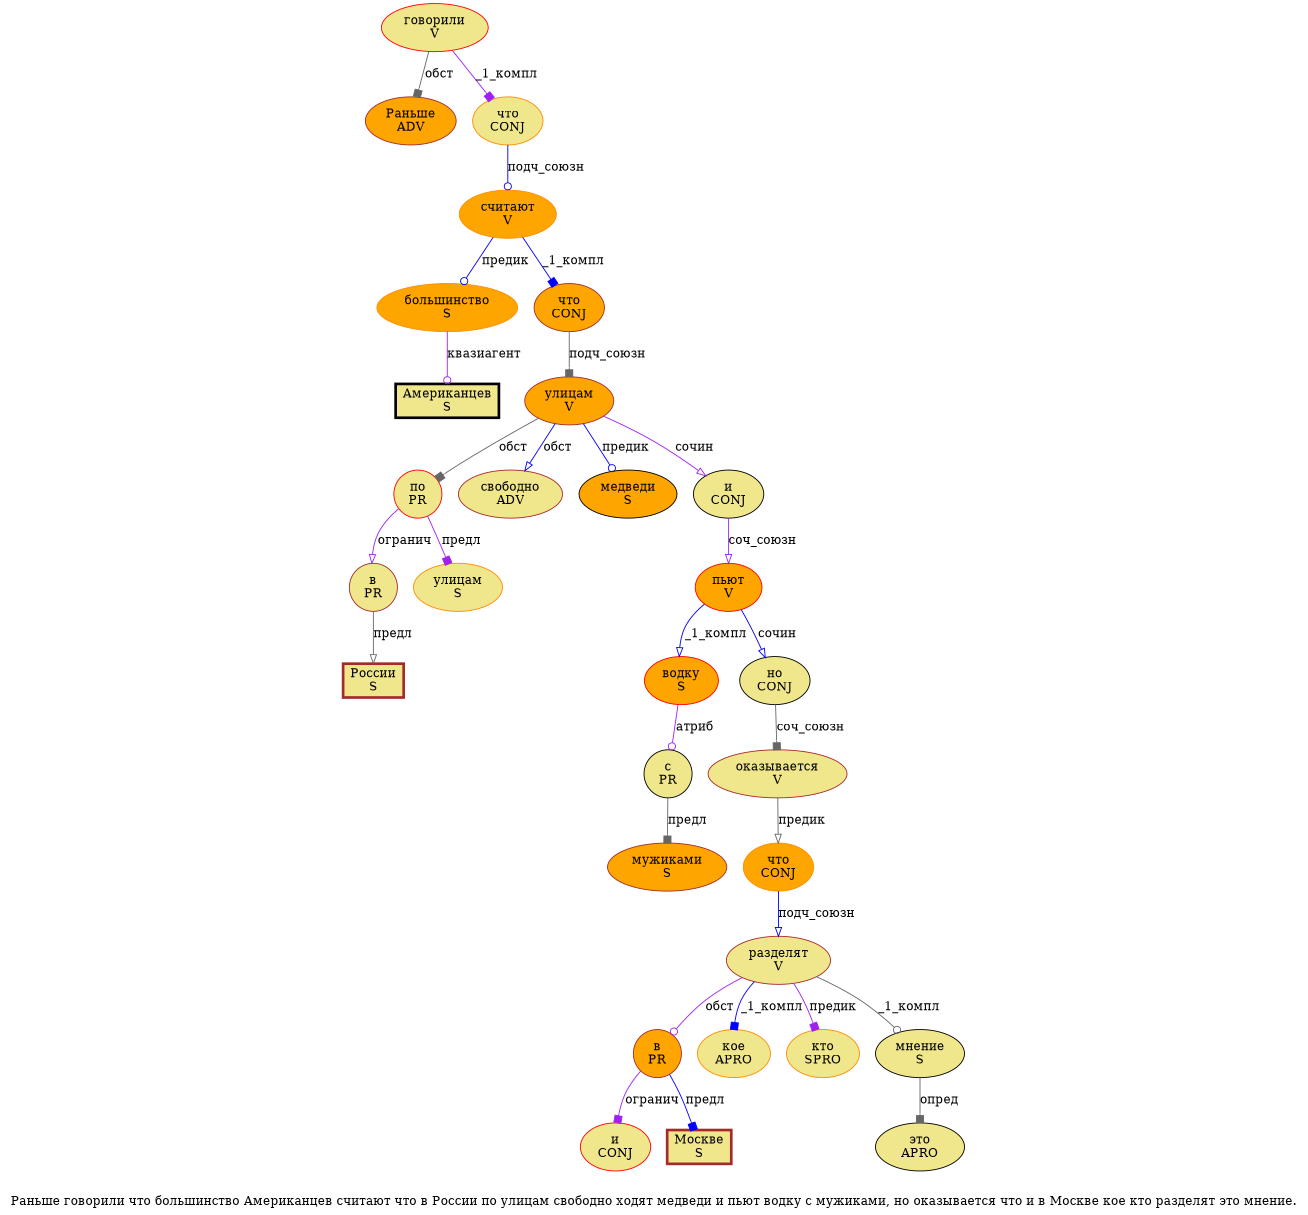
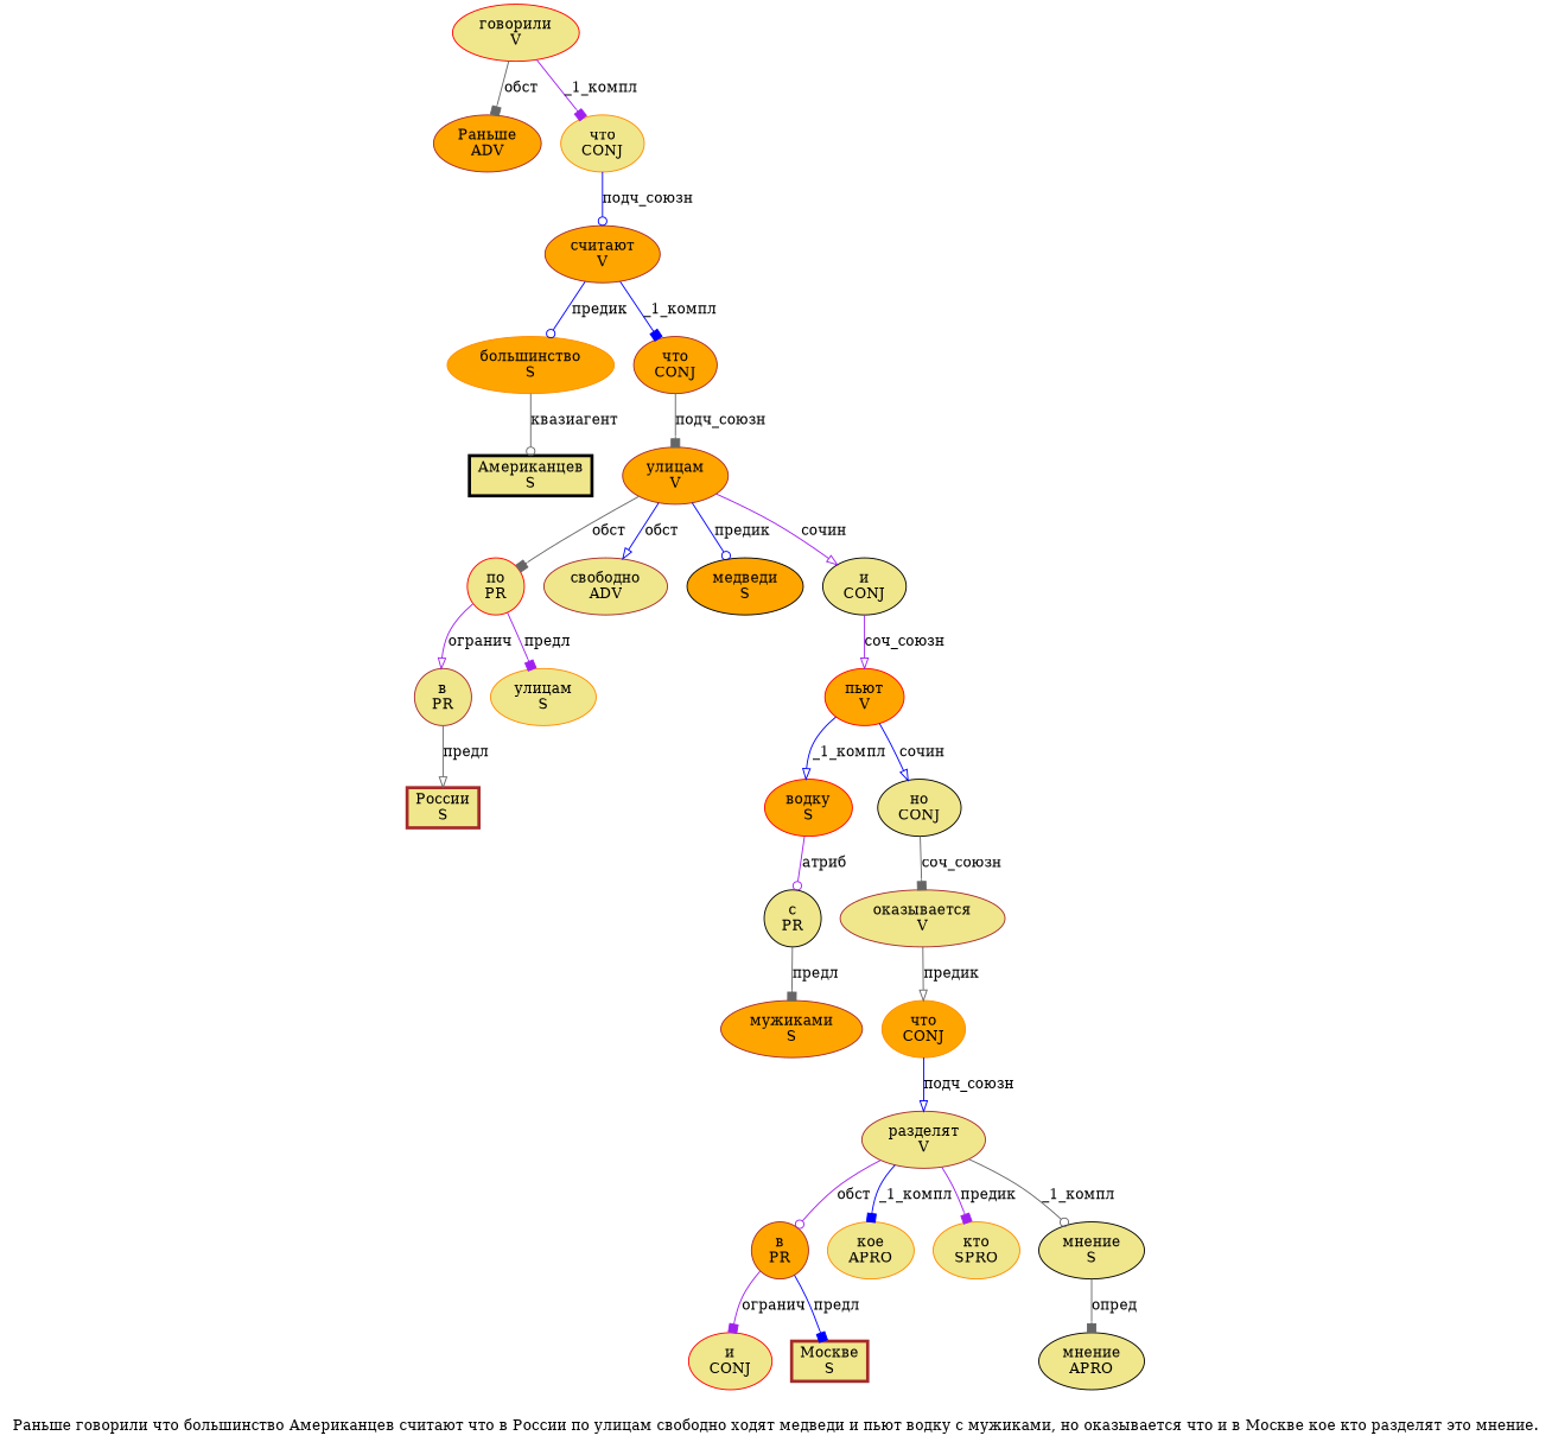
  digraph {
    label="Раньше говорили что большинство Американцев считают что в России по улицам свободно ходят медведи и пьют водку с мужиками, но оказывается что и в Москве кое кто разделят это мнение."
    node [color=brown fillcolor=khaki penwidth=1 shape=ellipse style=filled]
    edge [arrowhead=box color=gray40]
    n1 [fillcolor=orange label="Раньше\nADV"]
    n2 [color=red label="говорили\nV"]
    n3 [color=darkorange label="что\nCONJ"]
-   n4 [color=darkorange fillcolor=orange label="считают\nV"]
+   n4 [fillcolor=orange label="считают\nV"]
    n5 [color=darkorange fillcolor=orange label="большинство\nS"]
    n6 [fillcolor=orange label="что\nCONJ"]
    n7 [color=black label="Американцев\nS" penwidth=3 shape=box]
    n8 [fillcolor=orange label="улицам\nV"]
    n9 [color=red label="по\nPR"]
    n10 [label="свободно\nADV"]
    n11 [color=black fillcolor=orange label="медведи\nS"]
    n12 [color=black label="и\nCONJ"]
    n13 [label="в\nPR"]
    n14 [label="России\nS" penwidth=3 shape=box]
    n15 [color=darkorange label="улицам\nS"]
    n16 [color=red fillcolor=orange label="пьют\nV"]
    n17 [color=red fillcolor=orange label="водку\nS"]
    n18 [color=black label="но\nCONJ"]
    n19 [color=black label="с\nPR"]
    n20 [label="оказывается\nV"]
    n21 [fillcolor=orange label="мужиками\nS"]
    n22 [color=darkorange fillcolor=orange label="что\nCONJ"]
    n23 [label="разделят\nV"]
    n24 [fillcolor=orange label="в\nPR"]
    n25 [color=darkorange label="кое\nAPRO"]
    n26 [color=darkorange label="кто\nSPRO"]
    n27 [color=black label="мнение\nS"]
    n28 [color=red label="и\nCONJ"]
    n29 [label="Москве\nS" penwidth=3 shape=box]
-   n30 [color=black label="это\nAPRO"]
+   n30 [color=black label="мнение\nAPRO"]
    n2 -> n1 [label="обст"]
    n2 -> n3 [color=purple label="_1_компл"]
    n3 -> n4 [arrowhead=odot color=blue label="подч_союзн"]
    n4 -> n5 [arrowhead=odot color=blue label="предик"]
    n4 -> n6 [color=blue label="_1_компл"]
-   n5 -> n7 [arrowhead=odot color=purple label="квазиагент"]
+   n5 -> n7 [arrowhead=odot label="квазиагент"]
    n6 -> n8 [label="подч_союзн"]
    n8 -> n9 [label="обст"]
    n8 -> n10 [arrowhead=onormal color=blue label="обст"]
    n8 -> n11 [arrowhead=odot color=blue label="предик"]
    n8 -> n12 [arrowhead=onormal color=purple label="сочин"]
    n9 -> n13 [arrowhead=onormal color=purple label="огранич"]
    n9 -> n15 [color=purple label="предл"]
    n12 -> n16 [arrowhead=onormal color=purple label="соч_союзн"]
    n13 -> n14 [arrowhead=onormal label="предл"]
    n16 -> n17 [arrowhead=onormal color=blue label="_1_компл"]
    n16 -> n18 [arrowhead=onormal color=blue label="сочин"]
    n17 -> n19 [arrowhead=odot color=purple label="атриб"]
    n18 -> n20 [label="соч_союзн"]
    n19 -> n21 [label="предл"]
    n20 -> n22 [arrowhead=onormal label="предик"]
    n22 -> n23 [arrowhead=onormal color=blue label="подч_союзн"]
    n23 -> n24 [arrowhead=odot color=purple label="обст"]
    n23 -> n25 [color=blue label="_1_компл"]
    n23 -> n26 [color=purple label="предик"]
    n23 -> n27 [arrowhead=odot label="_1_компл"]
    n24 -> n28 [color=purple label="огранич"]
    n24 -> n29 [color=blue label="предл"]
    n27 -> n30 [label="опред"]
  }
